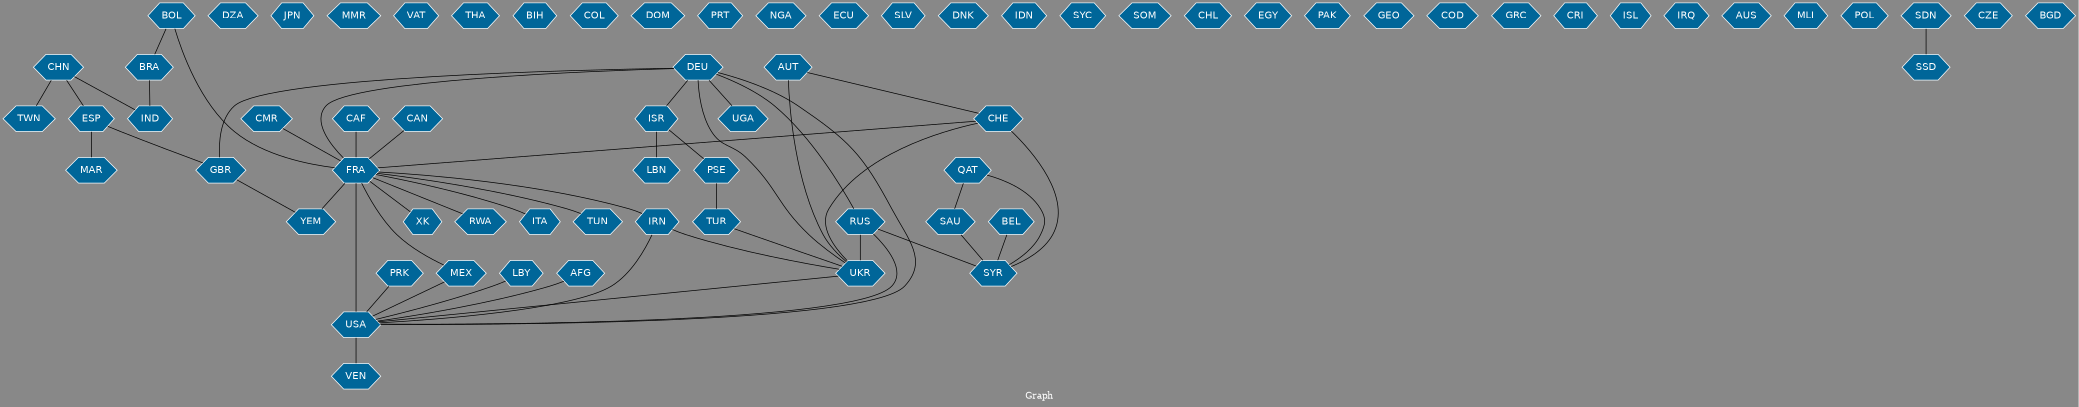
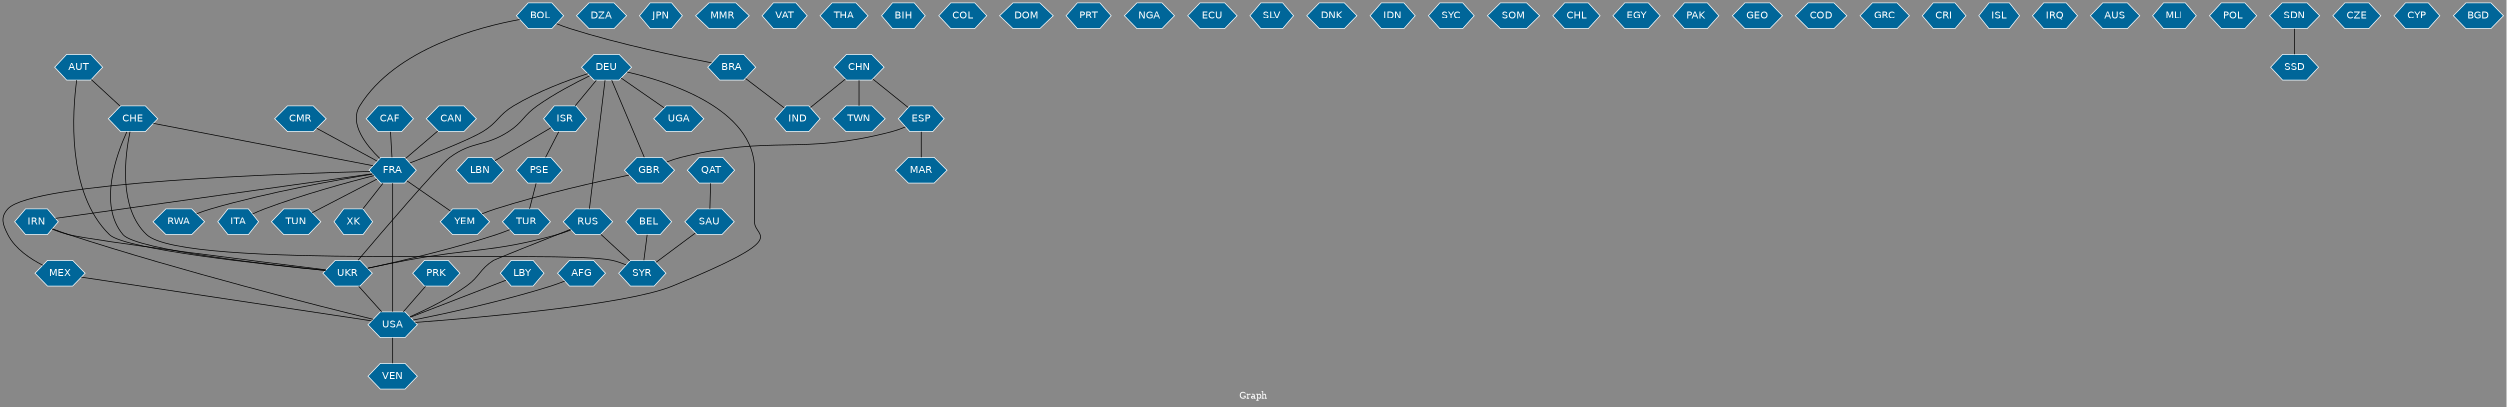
  graph {
    bgcolor="#888888"
    fontcolor=white
    fontsize=12
    label="Graph"
    node [color=white fillcolor="#006699" fontcolor=white fontname=Helvetica shape=hexagon style=filled]
    edge [arrowhead=open color=black fontcolor=white fontname=Courier fontsize=12 weight=1]
    n1 [label=ISR]
    n2 [label=PSE]
    n3 [label=LBN]
    n4 [label=TUR]
    n5 [label=CHE]
    n6 [label=UKR]
    n7 [label=SYR]
    n8 [label=FRA]
    n9 [label=USA]
    n10 [label=RWA]
    n11 [label=MEX]
    n12 [label=ITA]
    n13 [label=TUN]
    n14 [label=IRN]
    n15 [label=XK]
    n16 [label=YEM]
    n17 [label=DZA]
    n18 [label=RUS]
    n19 [label=VEN]
    n20 [label=CAF]
    n21 [label=MAR]
    n22 [label=JPN]
    n23 [label=CAN]
    n24 [label=UGA]
    n25 [label=GBR]
    n26 [label=MMR]
    n27 [label=BRA]
    n28 [label=IND]
    n29 [label=VAT]
    n30 [label=PRK]
    n31 [label=THA]
    n32 [label=BIH]
    n33 [label=COL]
    n34 [label=SAU]
    n35 [label=QAT]
    n36 [label=CHN]
    n37 [label=ESP]
    n38 [label=TWN]
    n39 [label=DOM]
    n40 [label=PRT]
    n41 [label=NGA]
    n42 [label=ECU]
    n43 [label=DEU]
    n44 [label=SLV]
    n45 [label=LBY]
    n46 [label=BOL]
    n47 [label=DNK]
    n48 [label=IDN]
    n49 [label=SYC]
    n50 [label=SOM]
    n51 [label=AUT]
    n52 [label=AFG]
    n53 [label=CHL]
    n54 [label=BEL]
    n55 [label=EGY]
    n56 [label=PAK]
    n57 [label=GEO]
    n58 [label=COD]
    n59 [label=GRC]
    n60 [label=CRI]
    n61 [label=ISL]
    n62 [label=IRQ]
    n63 [label=AUS]
    n64 [label=MLI]
    n65 [label=POL]
    n66 [label=SSD]
    n67 [label=SDN]
    n68 [label=CZE]
    n69 [label=CMR]
+   n70 [label=CYP]
    n71 [label=BGD]
    n1 -- n2 [weight=2]
    n1 -- n3
    n2 -- n4 [weight=7]
    n4 -- n6 [weight=2]
    n5 -- n6
    n5 -- n7 [weight=3]
    n5 -- n8
    n6 -- n9 [weight=4]
    n8 -- n9 [weight=44]
    n8 -- n10 [weight=2]
    n8 -- n11
    n8 -- n12 [weight=3]
    n8 -- n13 [weight=5]
    n8 -- n14 [weight=3]
    n8 -- n15
    n8 -- n16 [weight=2]
    n9 -- n19
    n11 -- n9
    n14 -- n6
    n14 -- n9
    n18 -- n6 [weight=48]
    n18 -- n7 [weight=4]
    n18 -- n9 [weight=7]
    n20 -- n8 [weight=14]
    n23 -- n8
    n25 -- n16
    n27 -- n28
    n30 -- n9 [weight=2]
    n34 -- n7 [weight=2]
-   n35 -- n7 [weight=2]
    n35 -- n34 [weight=2]
    n36 -- n28
    n36 -- n37
    n36 -- n38 [weight=2]
    n37 -- n21
    n37 -- n25
    n43 -- n1
    n43 -- n6
    n43 -- n8 [weight=3]
    n43 -- n9
    n43 -- n18 [weight=2]
    n43 -- n24 [weight=2]
    n43 -- n25
    n45 -- n9
    n46 -- n8
    n46 -- n27
    n51 -- n5
    n51 -- n6 [weight=2]
    n52 -- n9 [weight=3]
    n54 -- n7
    n67 -- n66
    n69 -- n8
  }
